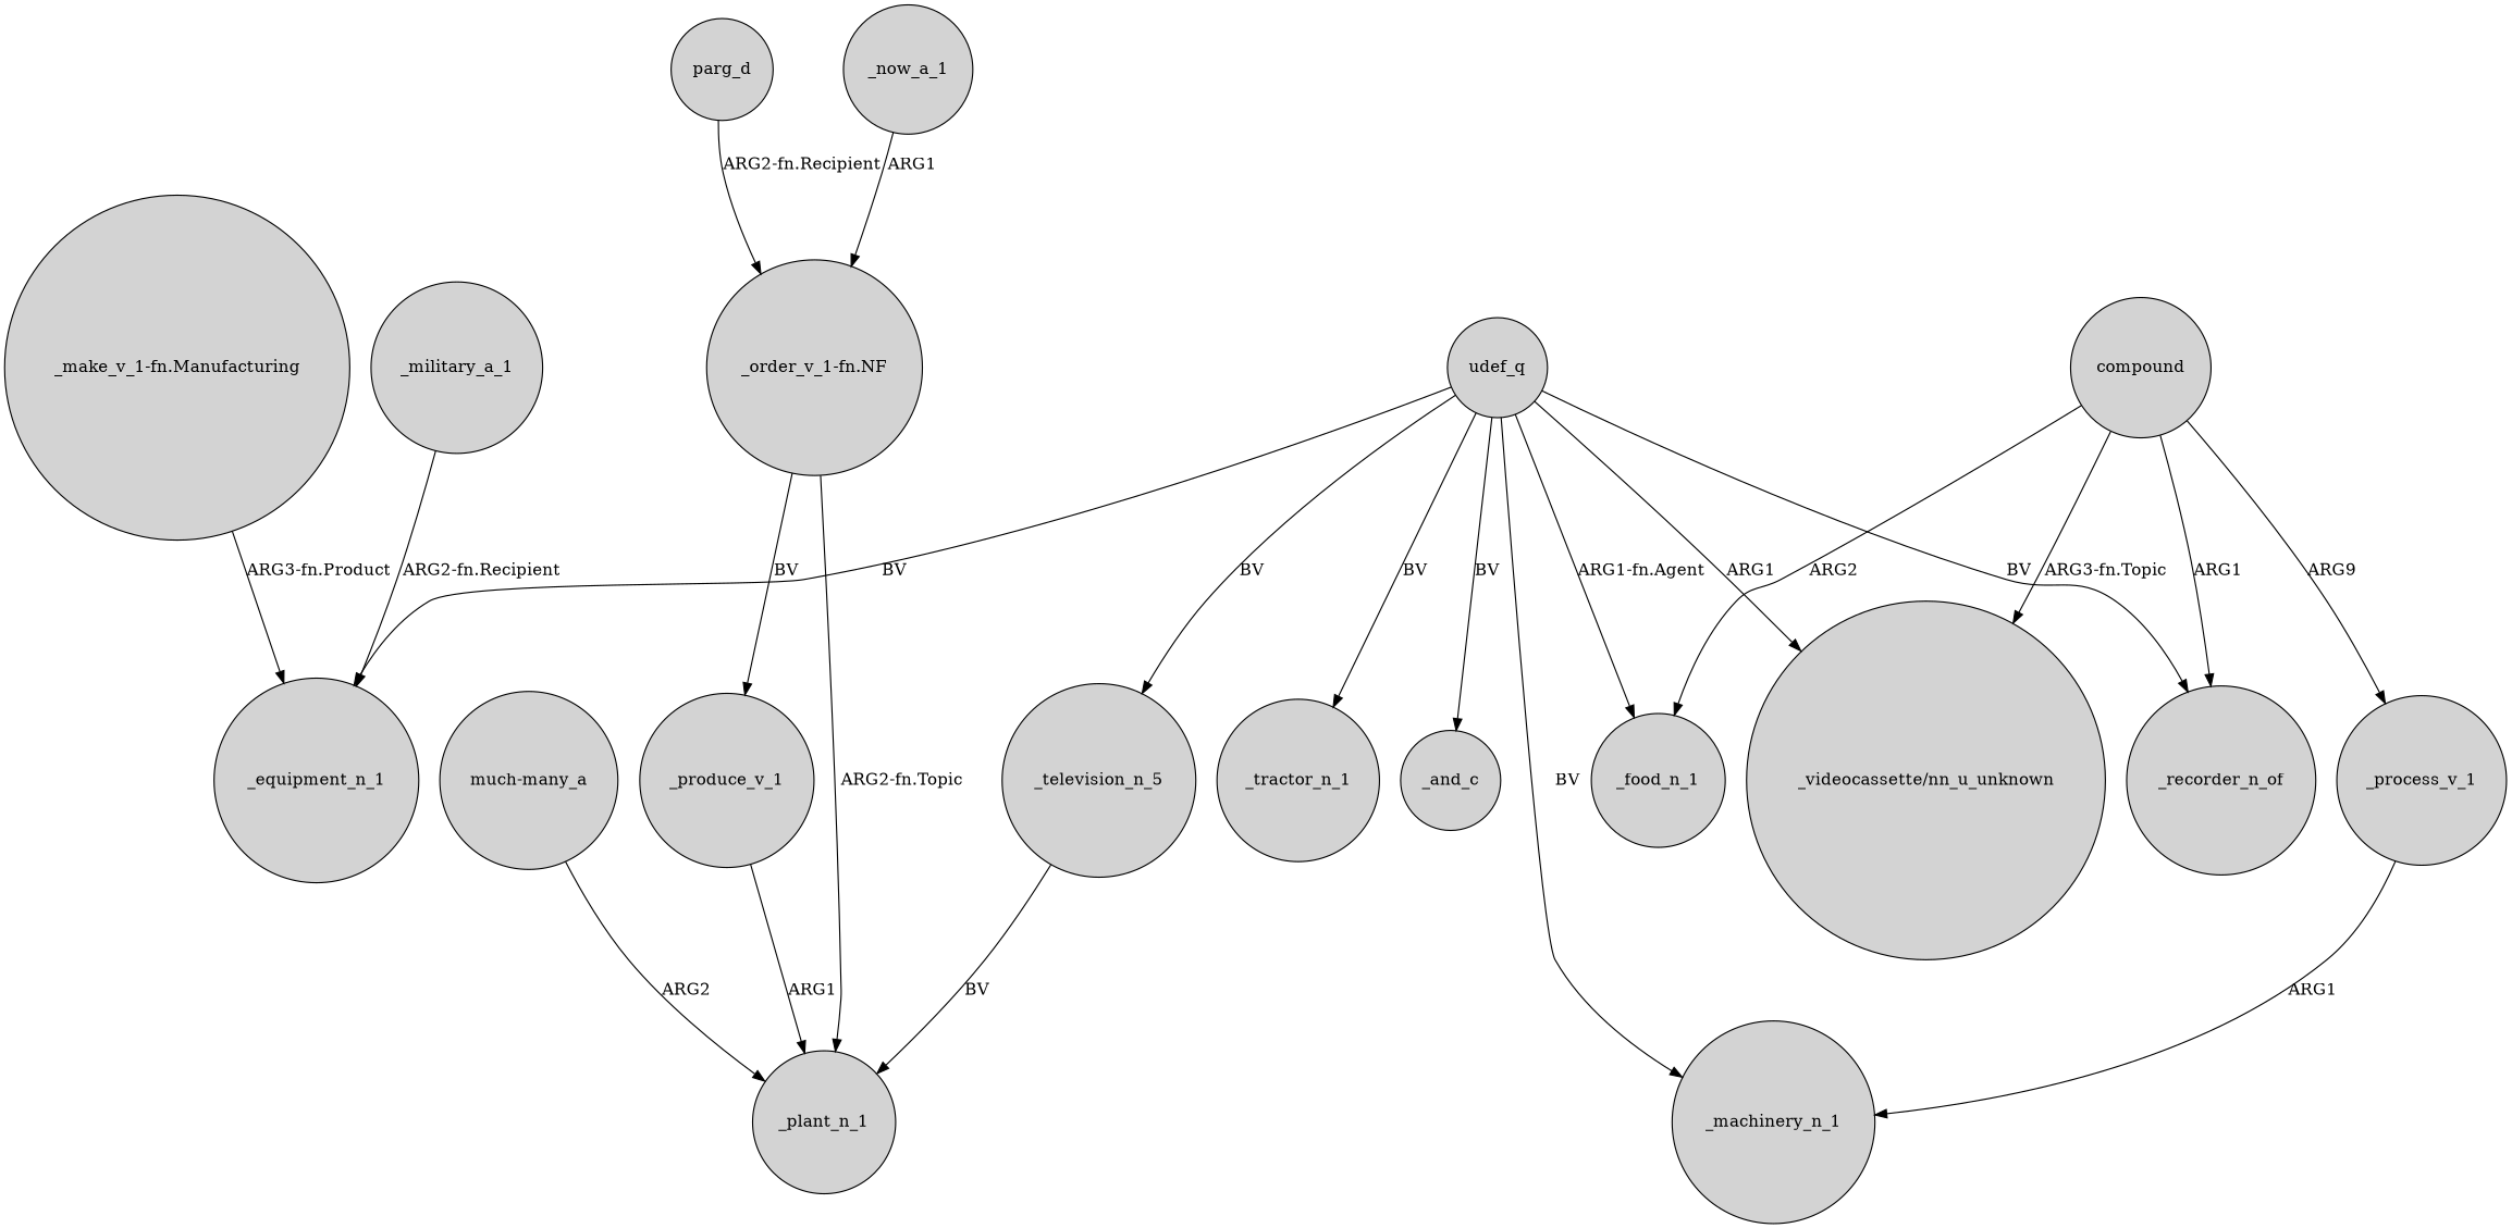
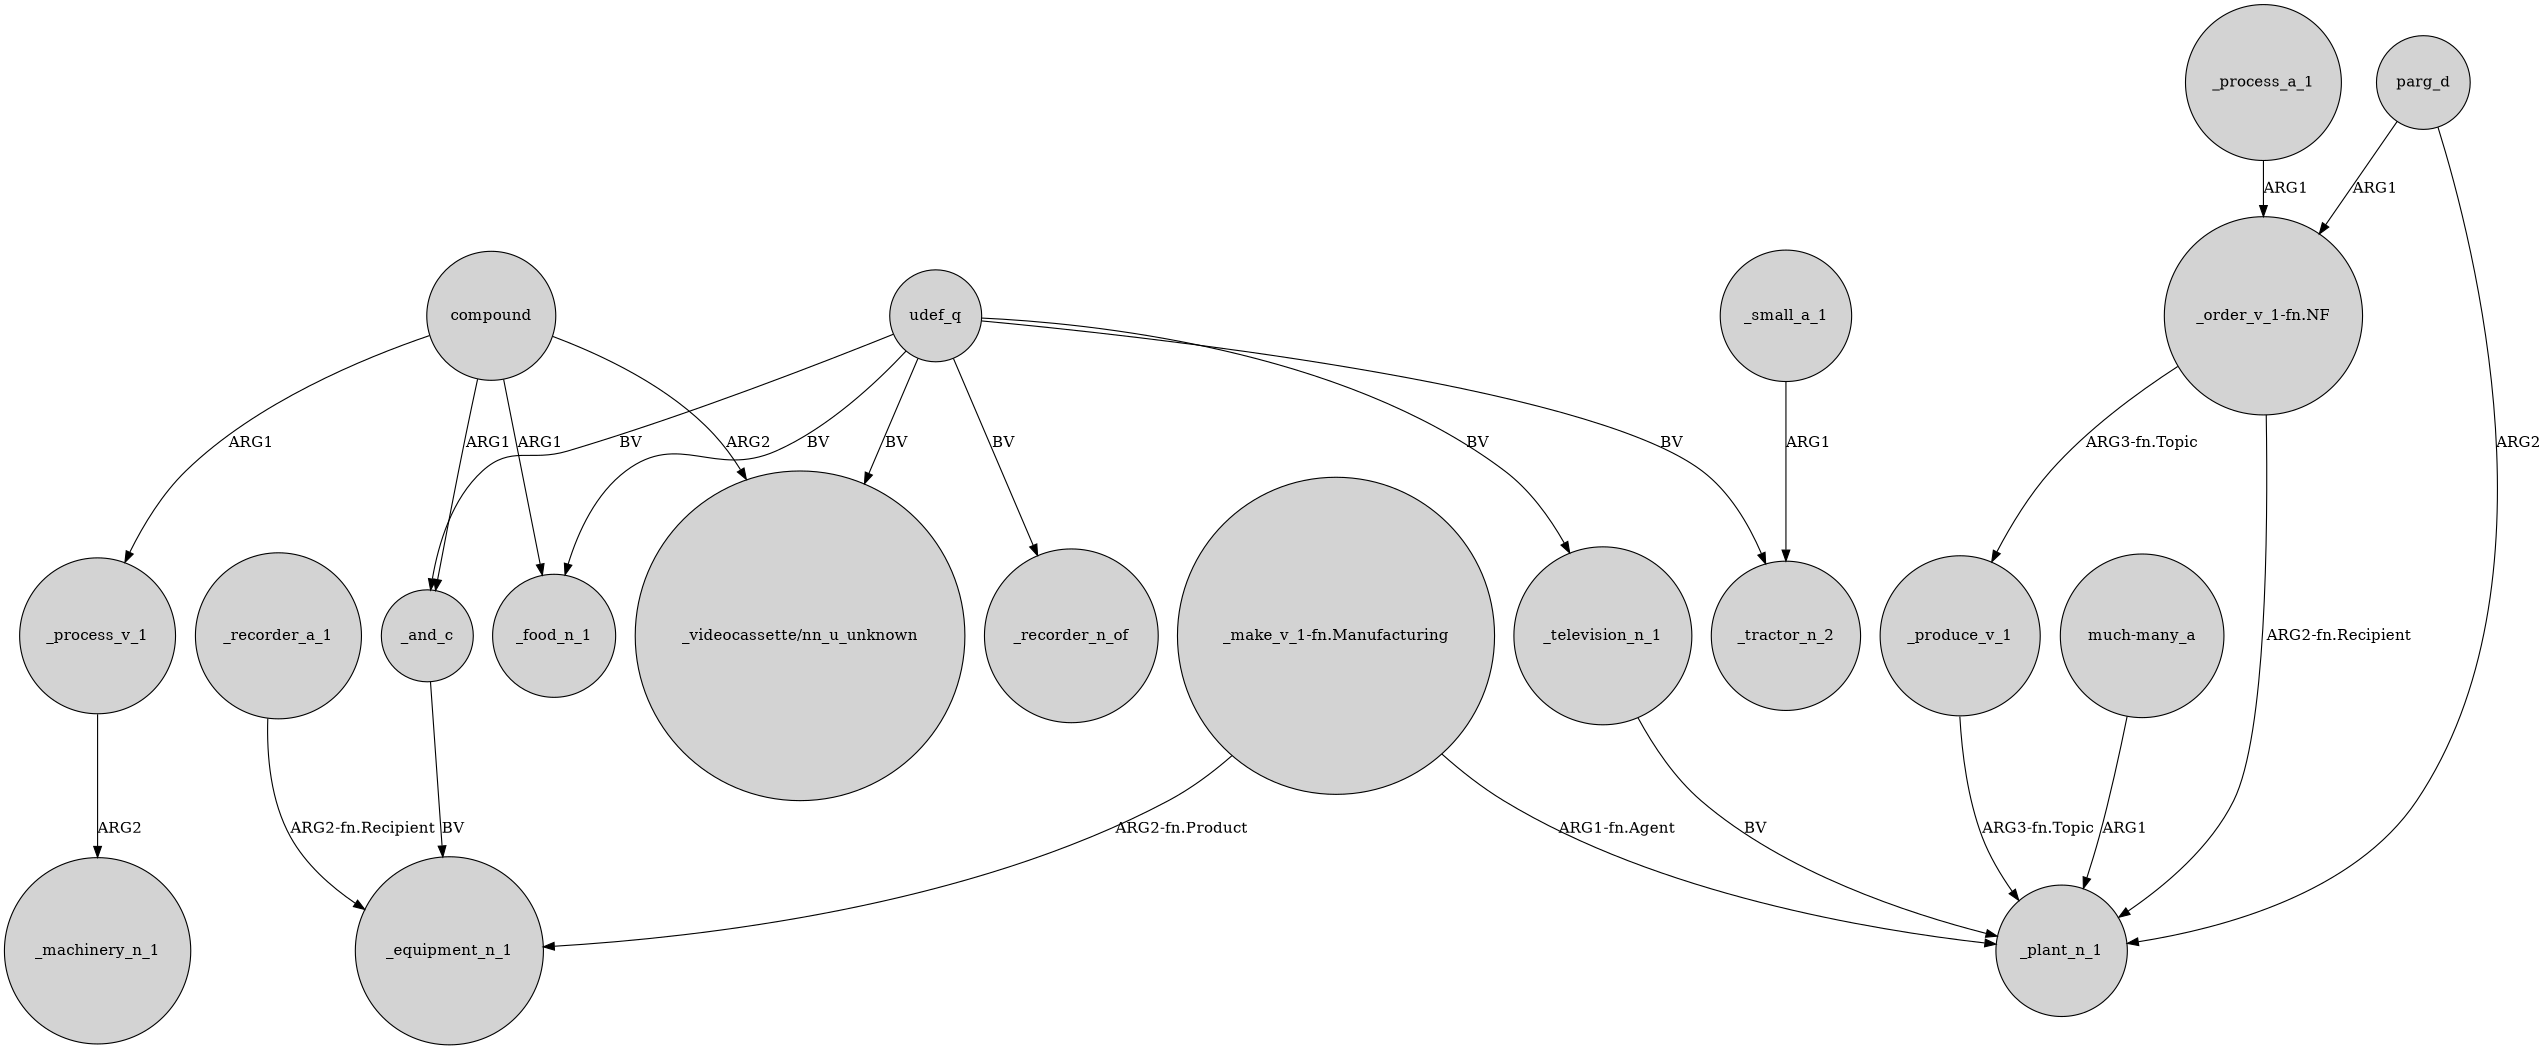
  digraph {
    node [shape=circle style=filled]
    _produce_v_1
    _plant_n_1
    udef_q
    _equipment_n_1
    _machinery_n_1
    _food_n_1
-   _television_n_1 [label=_television_n_5]
+   _television_n_1
    "_videocassette/nn_u_unknown"
-   _tractor_n_1
+   _tractor_n_1 [label=_tractor_n_2]
    _recorder_n_of
    _and_c
    compound
    _process_v_1
-   _military_a_1
+   _military_a_1 [label=_recorder_a_1]
    "_make_v_1-fn.Manufacturing"
+   _small_a_1
    parg_d
    "_order_v_1-fn.NF"
    "much-many_a"
-   _now_a_1
-   _produce_v_1 -> _plant_n_1 [label=ARG1]
-   udef_q -> _equipment_n_1 [label=BV]
-   udef_q -> _machinery_n_1 [label=BV]
-   udef_q -> _food_n_1 [label="ARG1-fn.Agent"]
+   _now_a_1 [label=_process_a_1]
+   _produce_v_1 -> _plant_n_1 [label="ARG3-fn.Topic"]
+   _and_c -> _equipment_n_1 [label=BV]
+   udef_q -> _food_n_1 [label=BV]
    udef_q -> _television_n_1 [label=BV]
-   udef_q -> "_videocassette/nn_u_unknown" [label=ARG1]
+   udef_q -> "_videocassette/nn_u_unknown" [label=BV]
    udef_q -> _tractor_n_1 [label=BV]
    udef_q -> _recorder_n_of [label=BV]
    udef_q -> _and_c [label=BV]
    _television_n_1 -> _plant_n_1 [label=BV]
-   compound -> _food_n_1 [label=ARG2]
-   compound -> "_videocassette/nn_u_unknown" [label="ARG3-fn.Topic"]
-   compound -> _recorder_n_of [label=ARG1]
-   compound -> _process_v_1 [label=ARG9]
-   _process_v_1 -> _machinery_n_1 [label=ARG1]
+   compound -> _food_n_1 [label=ARG1]
+   compound -> "_videocassette/nn_u_unknown" [label=ARG2]
+   compound -> _and_c [label=ARG1]
+   compound -> _process_v_1 [label=ARG1]
+   _process_v_1 -> _machinery_n_1 [label=ARG2]
    _military_a_1 -> _equipment_n_1 [label="ARG2-fn.Recipient"]
-   "_make_v_1-fn.Manufacturing" -> _equipment_n_1 [label="ARG3-fn.Product"]
-   parg_d -> "_order_v_1-fn.NF" [label="ARG2-fn.Recipient"]
-   "_order_v_1-fn.NF" -> _produce_v_1 [label=BV]
-   "_order_v_1-fn.NF" -> _plant_n_1 [label="ARG2-fn.Topic"]
-   "much-many_a" -> _plant_n_1 [label=ARG2]
+   "_make_v_1-fn.Manufacturing" -> _plant_n_1 [label="ARG1-fn.Agent"]
+   "_make_v_1-fn.Manufacturing" -> _equipment_n_1 [label="ARG2-fn.Product"]
+   _small_a_1 -> _tractor_n_1 [label=ARG1]
+   parg_d -> _plant_n_1 [label=ARG2]
+   parg_d -> "_order_v_1-fn.NF" [label=ARG1]
+   "_order_v_1-fn.NF" -> _produce_v_1 [label="ARG3-fn.Topic"]
+   "_order_v_1-fn.NF" -> _plant_n_1 [label="ARG2-fn.Recipient"]
+   "much-many_a" -> _plant_n_1 [label=ARG1]
    _now_a_1 -> "_order_v_1-fn.NF" [label=ARG1]
  }
